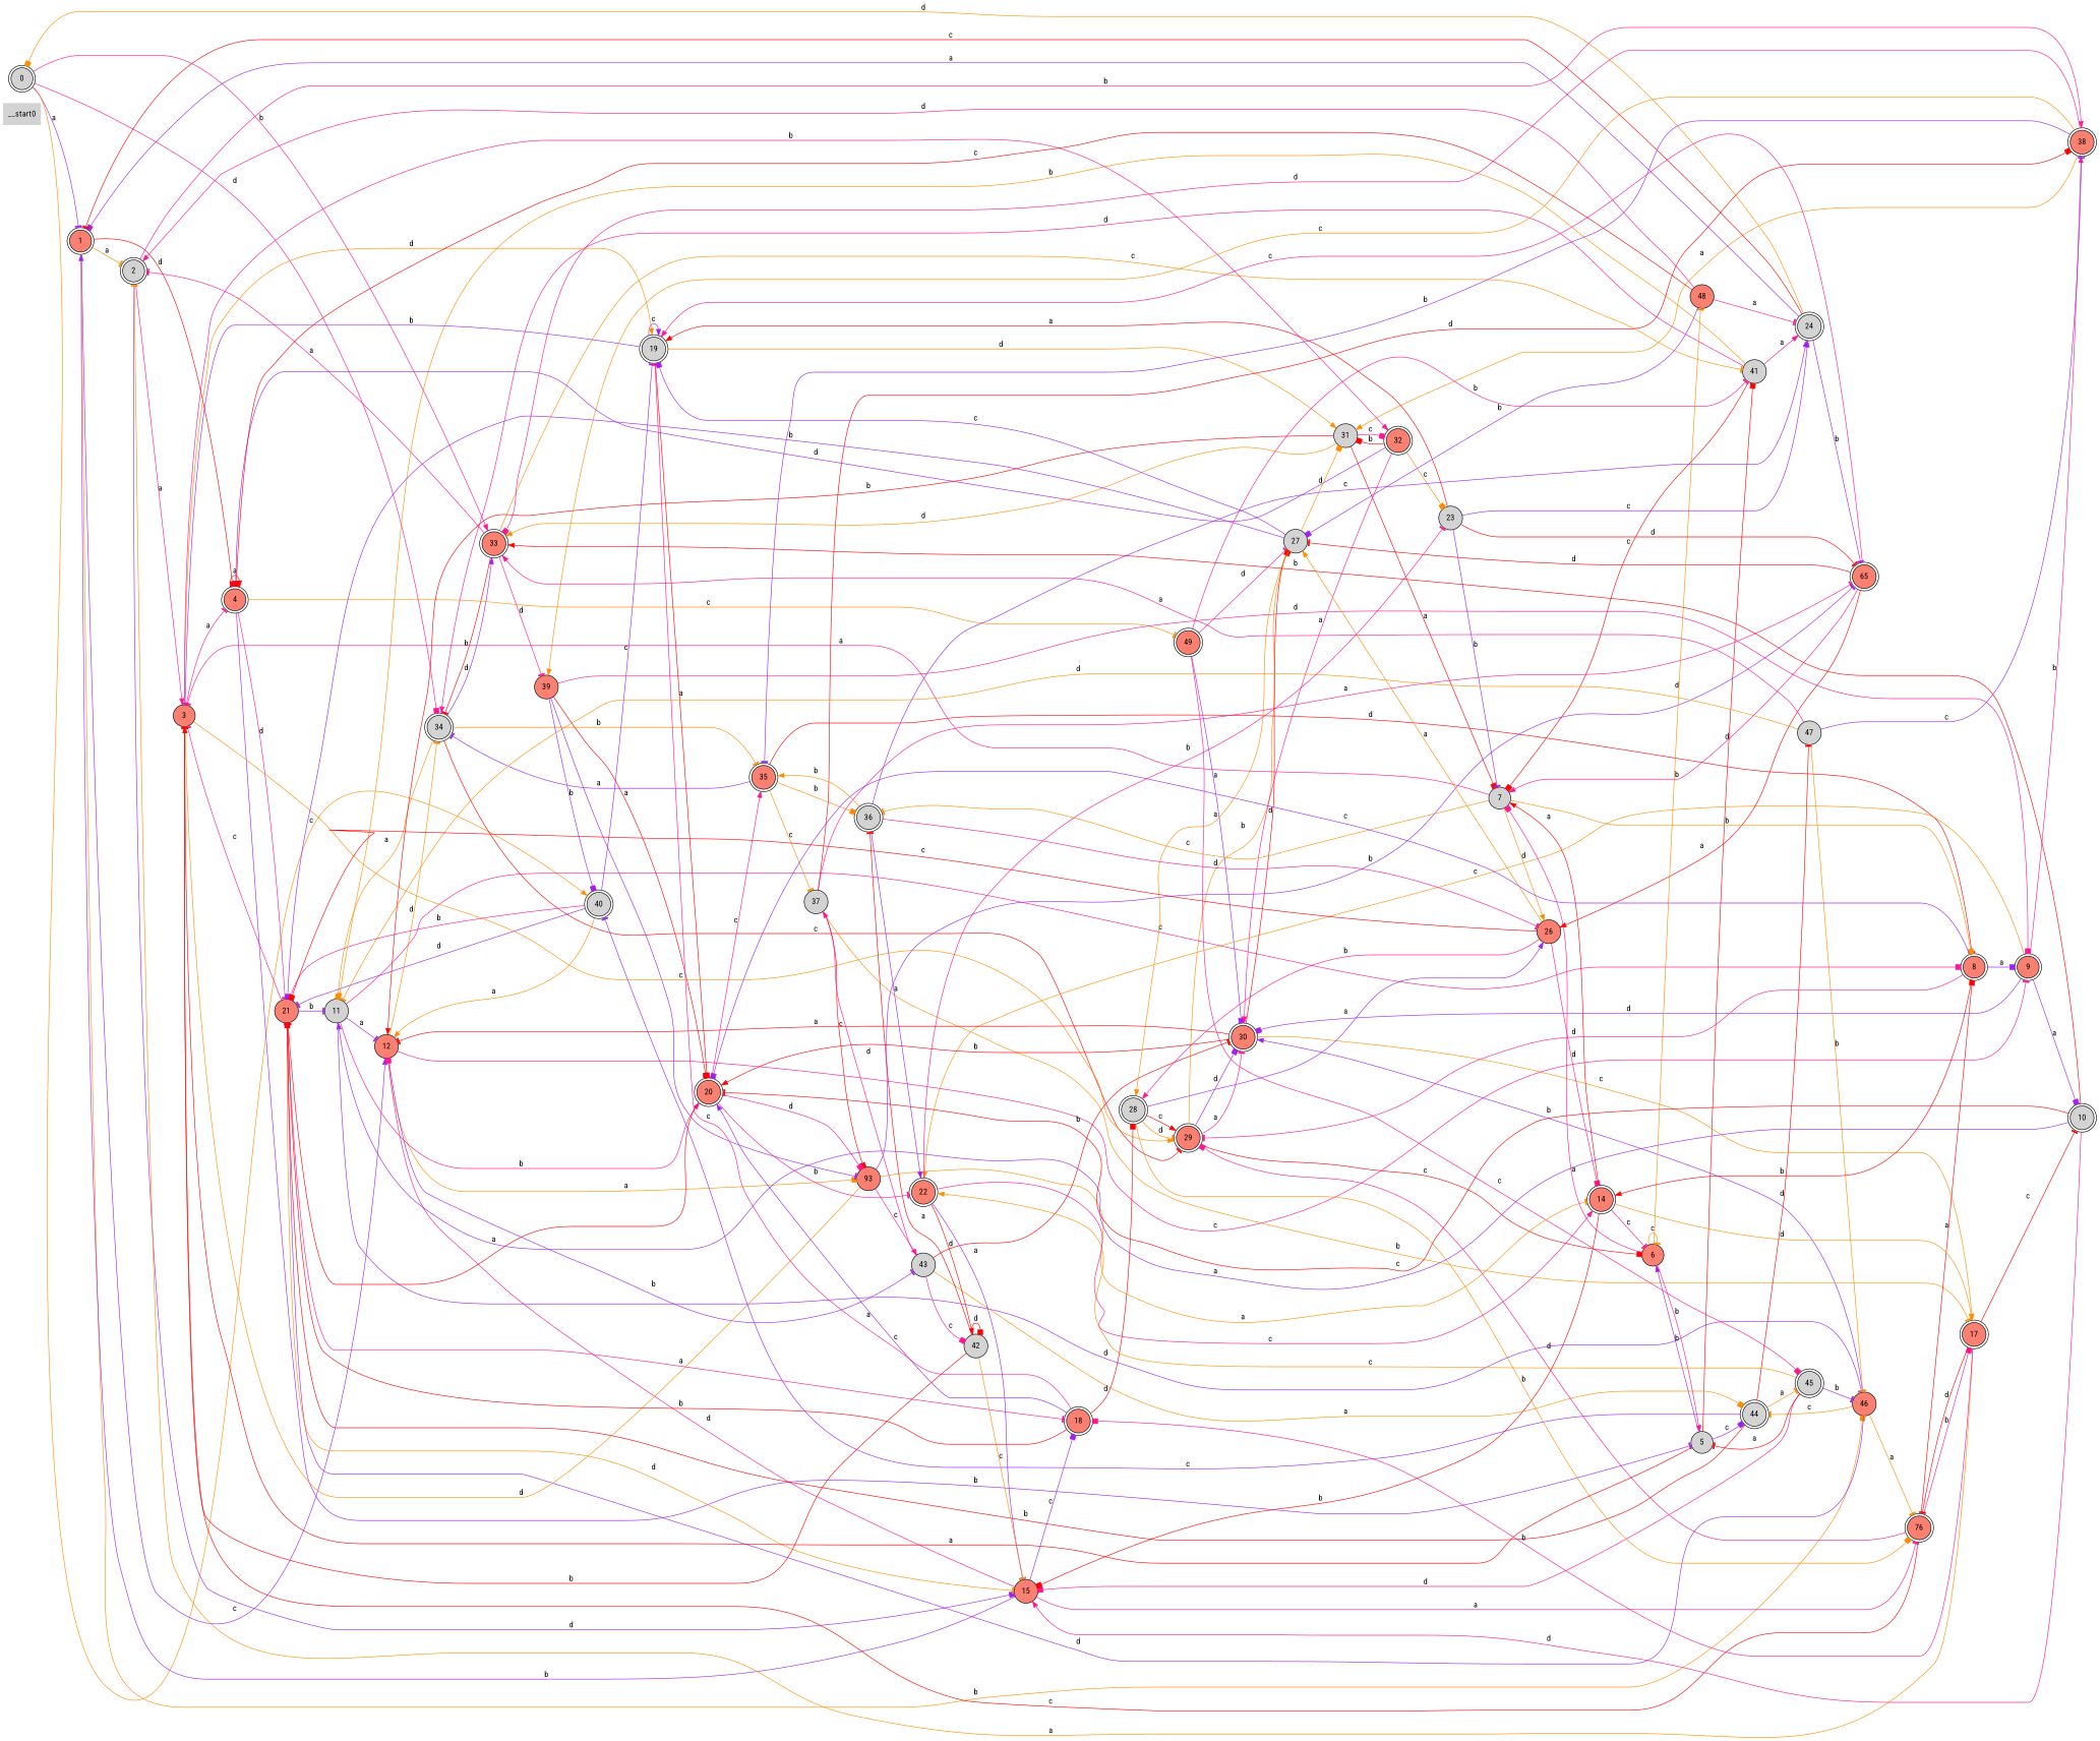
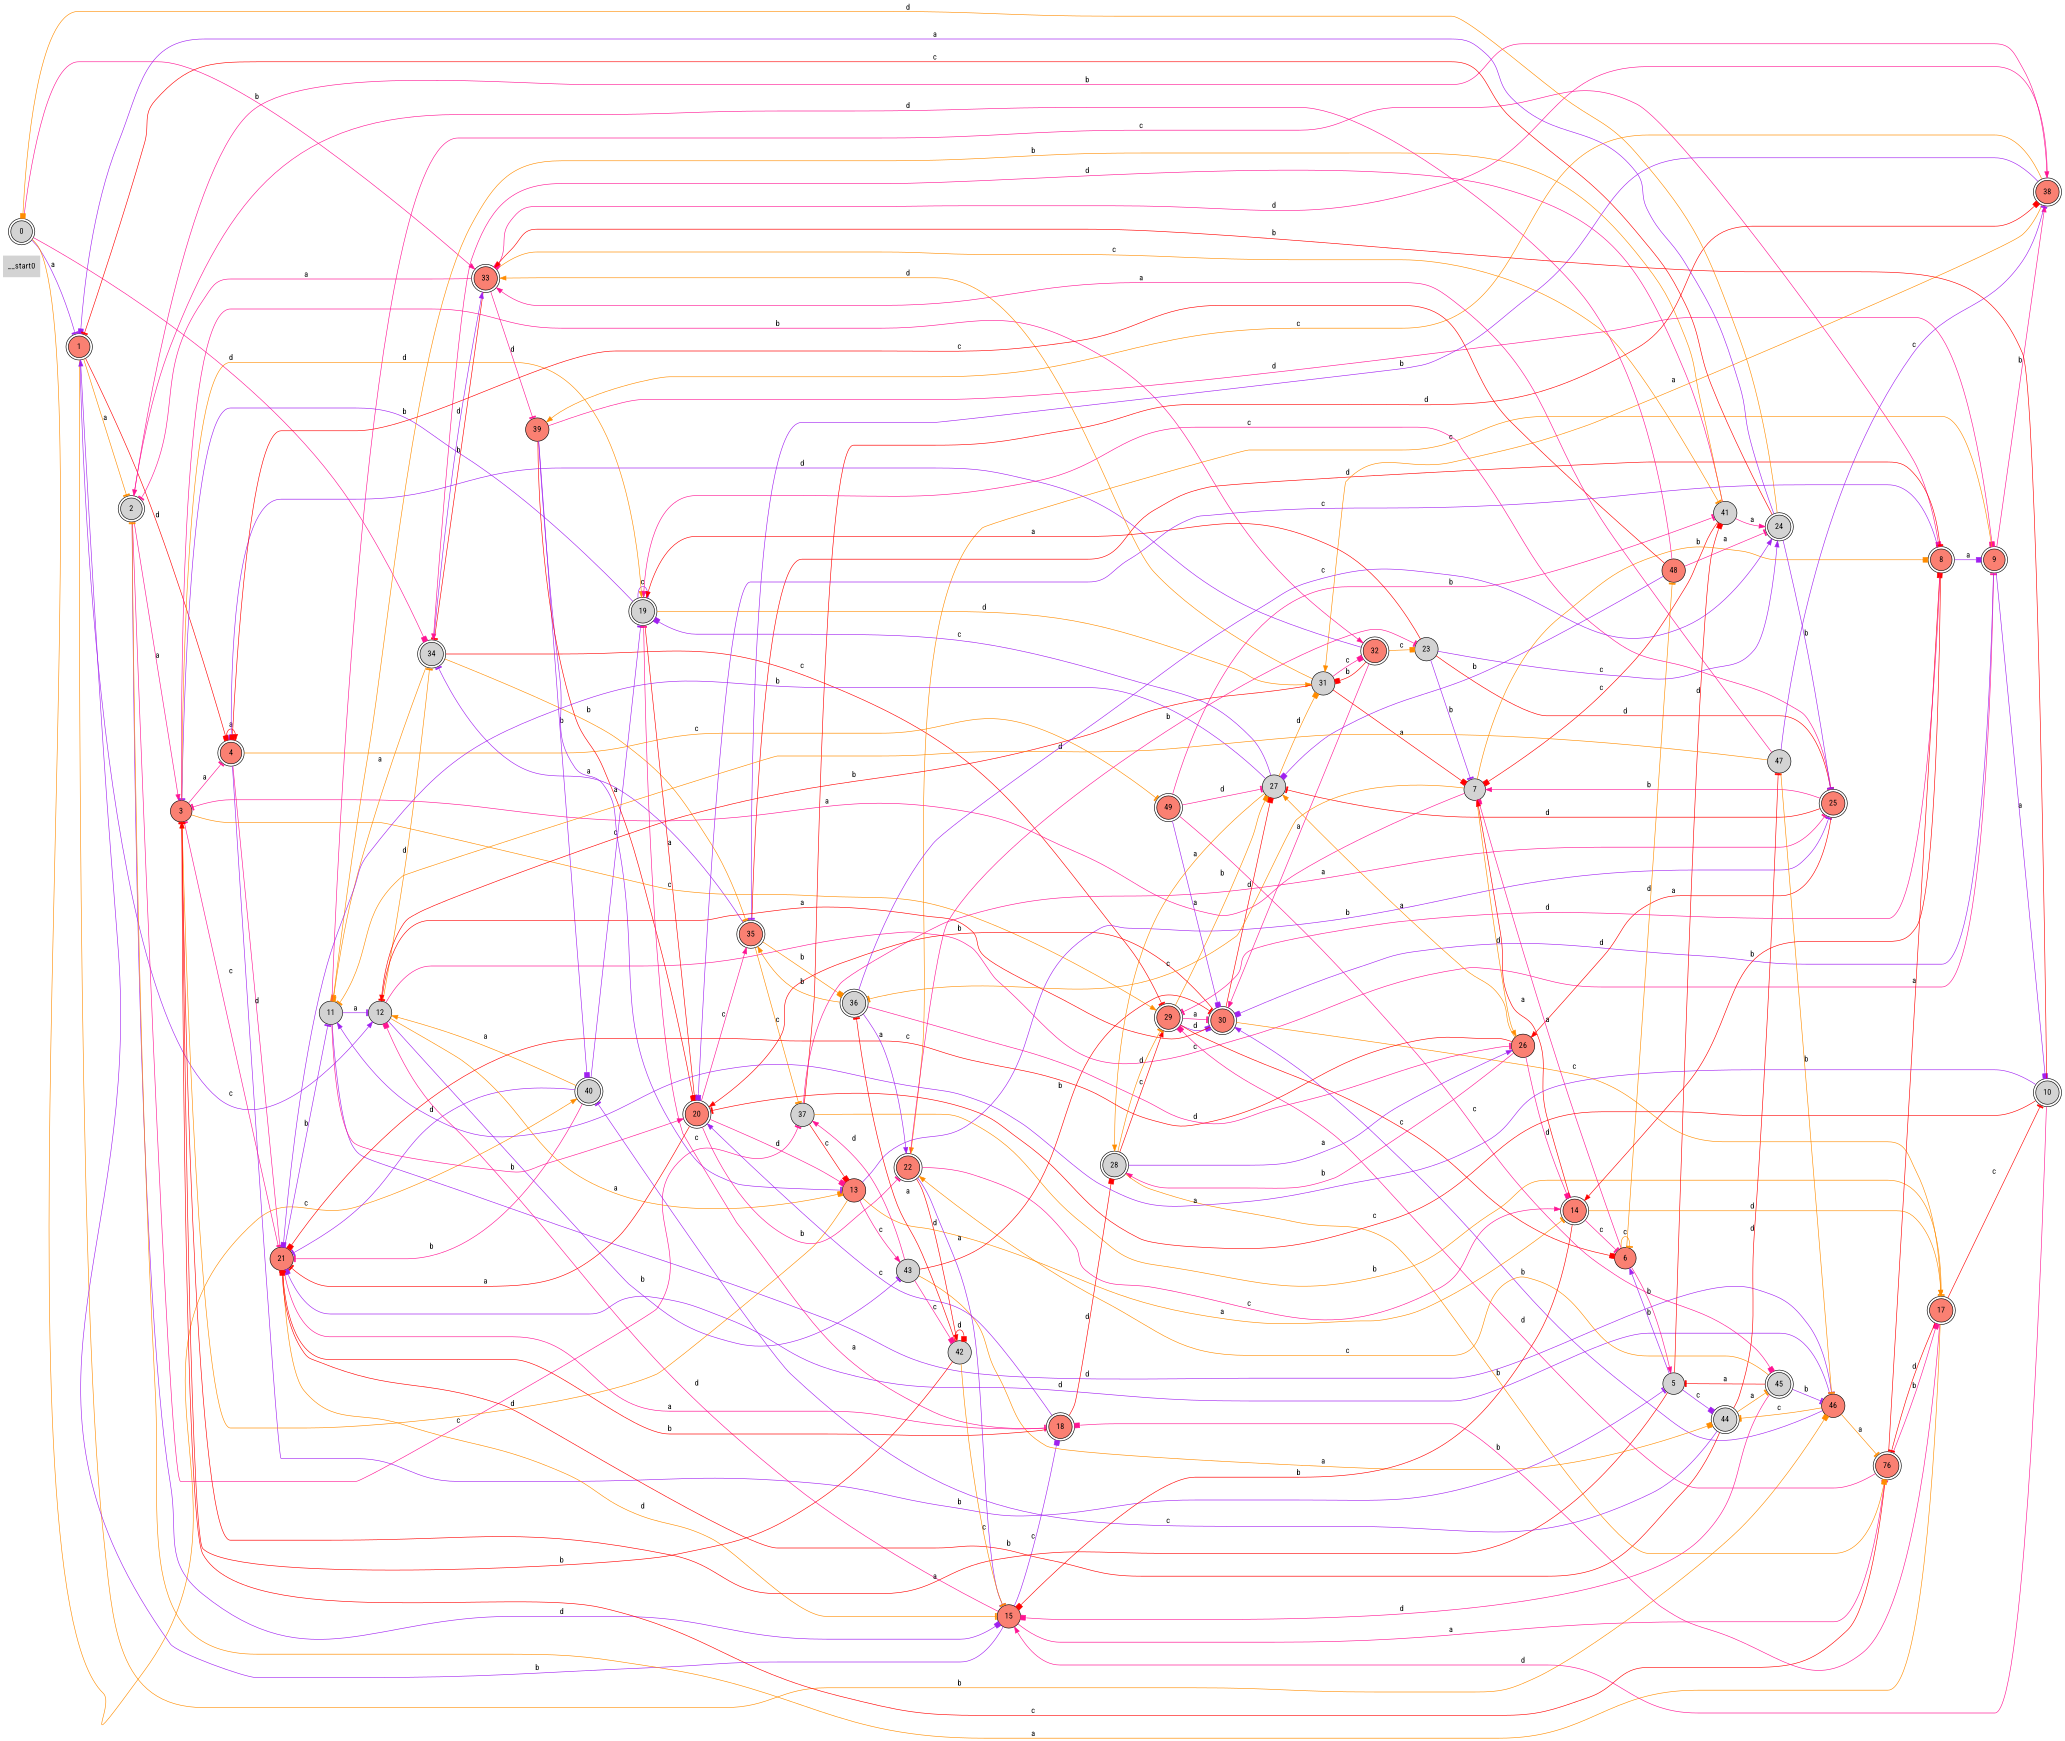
  digraph {
    fontname="Roboto Condensed"
    rankdir=LR
    node [fillcolor=salmon fontname="Roboto Condensed" shape=doublecircle style="rounded,filled" color=black]
    edge [arrowhead=tee color=deeppink fontname="Roboto Condensed"]
    __start0 [fillcolor=lightgrey shape=none style=filled color=""]
    n2 [fillcolor=lightgrey label=0]
    n3 [label=1]
    n4 [label=33]
    n5 [fillcolor=lightgrey label=34]
    n6 [fillcolor=lightgrey label=40]
    n7 [fillcolor=lightgrey label=2]
    n8 [label=4]
-   n9 [label=12 shape=circle style=filled]
+   n9 [fillcolor=lightgrey label=12 shape=circle style=filled]
    n10 [label=46 shape=circle style=filled]
    n11 [fillcolor=lightgrey label=41 shape=circle style=filled]
    n12 [label=39 shape=circle style=filled]
    n13 [label=29]
    n14 [fillcolor=lightgrey label=11 shape=circle style=filled]
    n15 [label=35]
    n16 [fillcolor=lightgrey label=19]
    n17 [label=21 shape=circle style=filled]
    n18 [label=3 shape=circle style=filled]
    n19 [label=15 shape=circle style=filled]
    n20 [fillcolor=lightgrey label=37 shape=circle style=filled]
    n21 [label=38]
    n22 [fillcolor=lightgrey label=5 shape=circle style=filled]
    n23 [label=49]
    n24 [label=9]
-   n25 [label=93 shape=circle style=filled]
+   n25 [label=13 shape=circle style=filled]
    n26 [fillcolor=lightgrey label=43 shape=circle style=filled]
    n27 [fillcolor=lightgrey label=44]
    n28 [label=30]
    n29 [label=76]
    n30 [label=32]
    n31 [label=18]
-   n32 [label=65]
+   n32 [label=25]
    n33 [label=17]
    n34 [fillcolor=lightgrey label=31 shape=circle style=filled]
    n35 [label=20]
    n36 [label=6 shape=circle style=filled]
    n37 [fillcolor=lightgrey label=27 shape=circle style=filled]
    n38 [fillcolor=lightgrey label=23 shape=circle style=filled]
    n39 [fillcolor=lightgrey label=45]
    n40 [fillcolor=lightgrey label=7 shape=circle style=filled]
    n41 [label=48 shape=circle style=filled]
    n42 [fillcolor=lightgrey label=24]
    n43 [fillcolor=lightgrey label=47 shape=circle style=filled]
    n44 [label=8]
    n45 [label=26 shape=circle style=filled]
    n46 [fillcolor=lightgrey label=36]
    n47 [label=14]
    n48 [fillcolor=lightgrey label=28]
    n49 [label=22]
    n50 [fillcolor=lightgrey label=10]
    n51 [fillcolor=lightgrey label=42 shape=circle style=filled]
    n2 -> n3 [color=purple label=a]
    n2 -> n4 [arrowhead=normal label=b]
    n2 -> n5 [arrowhead=box label=d]
    n2 -> n6 [arrowhead=normal color=darkorange label=c]
    n3 -> n7 [color=darkorange label=a]
    n3 -> n8 [arrowhead=box color=red label=d]
    n3 -> n9 [arrowhead=normal color=purple label=c]
    n3 -> n10 [arrowhead=box color=darkorange label=b]
    n4 -> n5 [color=red label=b]
    n4 -> n7 [label=a]
    n4 -> n11 [color=darkorange label=c]
    n4 -> n12 [label=d]
    n5 -> n4 [arrowhead=normal color=purple label=d]
    n5 -> n13 [color=red label=c]
    n5 -> n14 [arrowhead=box color=darkorange label=a]
    n5 -> n15 [color=darkorange label=b]
    n6 -> n9 [arrowhead=normal color=darkorange label=a]
    n6 -> n16 [color=purple label=c]
    n6 -> n17 [label=b]
    n6 -> n17 [color=purple label=d]
    n7 -> n18 [arrowhead=normal label=a]
    n7 -> n19 [arrowhead=box color=purple label=d]
+   n7 -> n20 [label=c]
    n7 -> n21 [arrowhead=normal label=b]
    n8 -> n8 [arrowhead=normal color=red label=a]
    n8 -> n17 [label=d]
    n8 -> n22 [color=purple label=b]
    n8 -> n23 [color=darkorange label=c]
    n9 -> n5 [color=darkorange label=d]
    n9 -> n24 [label=c]
    n9 -> n25 [arrowhead=box color=darkorange label=a]
    n9 -> n26 [color=purple label=b]
    n10 -> n17 [arrowhead=box color=purple label=d]
    n10 -> n27 [color=darkorange label=c]
    n10 -> n28 [arrowhead=normal color=purple label=b]
    n10 -> n29 [color=darkorange label=a]
    n11 -> n5 [arrowhead=normal label=d]
    n11 -> n14 [arrowhead=normal color=darkorange label=b]
    n11 -> n40 [arrowhead=box color=red label=c]
    n11 -> n42 [arrowhead=normal label=a]
    n12 -> n6 [arrowhead=box color=purple label=b]
    n12 -> n24 [arrowhead=box label=d]
    n12 -> n25 [color=purple label=c]
    n12 -> n35 [arrowhead=box color=red label=a]
    n13 -> n28 [label=a]
    n13 -> n28 [arrowhead=box color=purple label=d]
    n13 -> n36 [arrowhead=box color=red label=c]
    n13 -> n37 [arrowhead=box color=darkorange label=b]
    n14 -> n9 [color=purple label=a]
    n14 -> n10 [color=purple label=d]
    n14 -> n35 [arrowhead=normal label=b]
    n14 -> n44 [arrowhead=box label=c]
    n15 -> n5 [color=purple label=a]
    n15 -> n20 [color=darkorange label=c]
    n15 -> n44 [color=red label=d]
    n15 -> n46 [arrowhead=box color=darkorange label=b]
    n16 -> n16 [arrowhead=normal color=purple label=c]
    n16 -> n18 [color=purple label=b]
    n16 -> n34 [arrowhead=normal color=darkorange label=d]
    n16 -> n35 [arrowhead=box color=red label=a]
    n17 -> n14 [color=purple label=b]
    n17 -> n18 [label=c]
    n17 -> n19 [color=darkorange label=d]
    n17 -> n31 [label=a]
    n18 -> n8 [label=a]
    n18 -> n13 [arrowhead=normal color=darkorange label=c]
    n18 -> n16 [arrowhead=normal color=darkorange label=d]
    n18 -> n30 [arrowhead=normal label=b]
    n19 -> n3 [arrowhead=normal color=purple label=b]
    n19 -> n9 [arrowhead=box label=d]
    n19 -> n29 [label=a]
    n19 -> n31 [arrowhead=box color=purple label=c]
    n20 -> n21 [arrowhead=box color=red label=d]
    n20 -> n25 [arrowhead=box color=red label=c]
    n20 -> n32 [label=a]
    n20 -> n33 [color=darkorange label=b]
    n21 -> n4 [arrowhead=box label=d]
    n21 -> n12 [arrowhead=normal color=darkorange label=c]
    n21 -> n15 [color=purple label=b]
    n21 -> n34 [arrowhead=normal color=darkorange label=a]
    n22 -> n11 [arrowhead=box color=red label=d]
    n22 -> n18 [color=red label=a]
    n22 -> n27 [arrowhead=box color=purple label=c]
    n22 -> n36 [arrowhead=normal color=purple label=b]
    n23 -> n11 [label=b]
    n23 -> n28 [arrowhead=box color=purple label=a]
    n23 -> n37 [label=d]
    n23 -> n39 [arrowhead=box label=c]
    n24 -> n21 [arrowhead=normal label=b]
    n24 -> n28 [arrowhead=box color=purple label=d]
    n24 -> n49 [arrowhead=normal color=darkorange label=c]
    n24 -> n50 [arrowhead=box color=purple label=a]
    n25 -> n18 [arrowhead=normal color=darkorange label=d]
    n25 -> n26 [arrowhead=normal label=c]
    n25 -> n32 [color=purple label=b]
    n25 -> n47 [color=darkorange label=a]
    n26 -> n20 [arrowhead=normal label=d]
    n26 -> n27 [arrowhead=box color=darkorange label=a]
    n26 -> n28 [color=red label=b]
    n26 -> n51 [arrowhead=box label=c]
    n27 -> n6 [color=purple label=c]
    n27 -> n17 [arrowhead=box color=red label=b]
    n27 -> n39 [color=darkorange label=a]
    n27 -> n43 [color=red label=d]
    n28 -> n9 [color=red label=a]
    n28 -> n33 [arrowhead=normal color=darkorange label=c]
    n28 -> n35 [arrowhead=normal color=red label=b]
    n28 -> n37 [arrowhead=box color=red label=d]
    n29 -> n13 [arrowhead=box label=d]
    n29 -> n18 [arrowhead=normal color=red label=c]
    n29 -> n33 [arrowhead=box label=b]
    n29 -> n44 [arrowhead=box color=red label=a]
    n30 -> n8 [arrowhead=box color=purple label=d]
    n30 -> n28 [arrowhead=normal label=a]
    n30 -> n34 [arrowhead=box color=red label=b]
    n30 -> n38 [arrowhead=box color=darkorange label=c]
    n31 -> n16 [label=a]
    n31 -> n17 [color=red label=b]
    n31 -> n35 [arrowhead=normal color=purple label=c]
    n31 -> n48 [arrowhead=box color=red label=d]
    n32 -> n16 [arrowhead=normal label=c]
    n32 -> n37 [color=red label=d]
    n32 -> n40 [arrowhead=normal label=b]
    n32 -> n45 [arrowhead=normal color=red label=a]
    n33 -> n7 [color=darkorange label=a]
    n33 -> n29 [color=red label=d]
    n33 -> n31 [arrowhead=box label=b]
    n33 -> n50 [color=red label=c]
    n34 -> n4 [arrowhead=normal color=darkorange label=d]
    n34 -> n9 [arrowhead=normal color=red label=b]
    n34 -> n30 [arrowhead=box label=c]
    n34 -> n40 [arrowhead=box color=red label=a]
    n35 -> n15 [arrowhead=normal label=c]
    n35 -> n17 [color=red label=a]
    n35 -> n25 [arrowhead=box label=d]
    n35 -> n49 [label=b]
    n36 -> n22 [arrowhead=normal label=b]
    n36 -> n36 [color=darkorange label=c]
    n36 -> n40 [arrowhead=box label=a]
    n36 -> n41 [color=darkorange label=d]
    n37 -> n16 [arrowhead=box color=purple label=c]
    n37 -> n17 [arrowhead=box color=purple label=b]
    n37 -> n34 [arrowhead=box color=darkorange label=d]
    n37 -> n48 [arrowhead=normal color=darkorange label=a]
    n38 -> n16 [arrowhead=normal color=red label=a]
    n38 -> n32 [color=red label=d]
    n38 -> n40 [color=purple label=b]
    n38 -> n42 [arrowhead=normal color=purple label=c]
    n39 -> n10 [color=purple label=b]
    n39 -> n19 [arrowhead=box label=d]
    n39 -> n22 [color=red label=a]
    n39 -> n49 [arrowhead=normal color=darkorange label=c]
    n40 -> n18 [label=a]
    n40 -> n44 [arrowhead=box color=darkorange label=b]
    n40 -> n45 [arrowhead=normal color=darkorange label=d]
    n40 -> n46 [color=darkorange label=c]
    n41 -> n7 [arrowhead=normal label=d]
    n41 -> n8 [arrowhead=box color=red label=c]
    n41 -> n37 [arrowhead=box color=purple label=b]
    n41 -> n42 [label=a]
    n42 -> n2 [arrowhead=box color=darkorange label=d]
    n42 -> n3 [arrowhead=box color=purple label=a]
    n42 -> n3 [color=red label=c]
    n42 -> n32 [color=purple label=b]
    n43 -> n4 [arrowhead=normal label=a]
    n43 -> n10 [color=darkorange label=b]
    n43 -> n14 [color=darkorange label=d]
    n43 -> n21 [color=purple label=c]
    n44 -> n13 [label=d]
    n44 -> n24 [arrowhead=box color=purple label=a]
    n44 -> n35 [arrowhead=box color=purple label=c]
    n44 -> n47 [arrowhead=normal color=red label=b]
    n45 -> n17 [arrowhead=box color=red label=c]
    n45 -> n37 [arrowhead=normal color=darkorange label=a]
    n45 -> n47 [arrowhead=box label=d]
    n45 -> n48 [arrowhead=normal label=b]
    n46 -> n15 [arrowhead=normal color=darkorange label=b]
    n46 -> n42 [arrowhead=normal color=purple label=c]
    n46 -> n45 [label=d]
    n46 -> n49 [arrowhead=normal color=purple label=a]
    n47 -> n19 [arrowhead=box color=red label=b]
    n47 -> n33 [arrowhead=normal color=darkorange label=d]
    n47 -> n36 [label=c]
    n47 -> n40 [arrowhead=normal color=red label=a]
    n48 -> n13 [arrowhead=normal color=red label=c]
    n48 -> n13 [color=darkorange label=d]
    n48 -> n29 [arrowhead=box color=darkorange label=b]
    n48 -> n45 [arrowhead=normal color=purple label=a]
    n49 -> n19 [color=purple label=a]
    n49 -> n38 [label=b]
    n49 -> n47 [arrowhead=normal label=c]
    n49 -> n51 [arrowhead=normal color=red label=d]
    n50 -> n4 [arrowhead=normal color=red label=b]
    n50 -> n14 [arrowhead=normal color=purple label=a]
    n50 -> n19 [arrowhead=normal label=d]
    n50 -> n35 [color=red label=c]
    n51 -> n18 [color=red label=b]
    n51 -> n19 [color=darkorange label=c]
    n51 -> n46 [color=red label=a]
    n51 -> n51 [arrowhead=box color=red label=d]
  }
